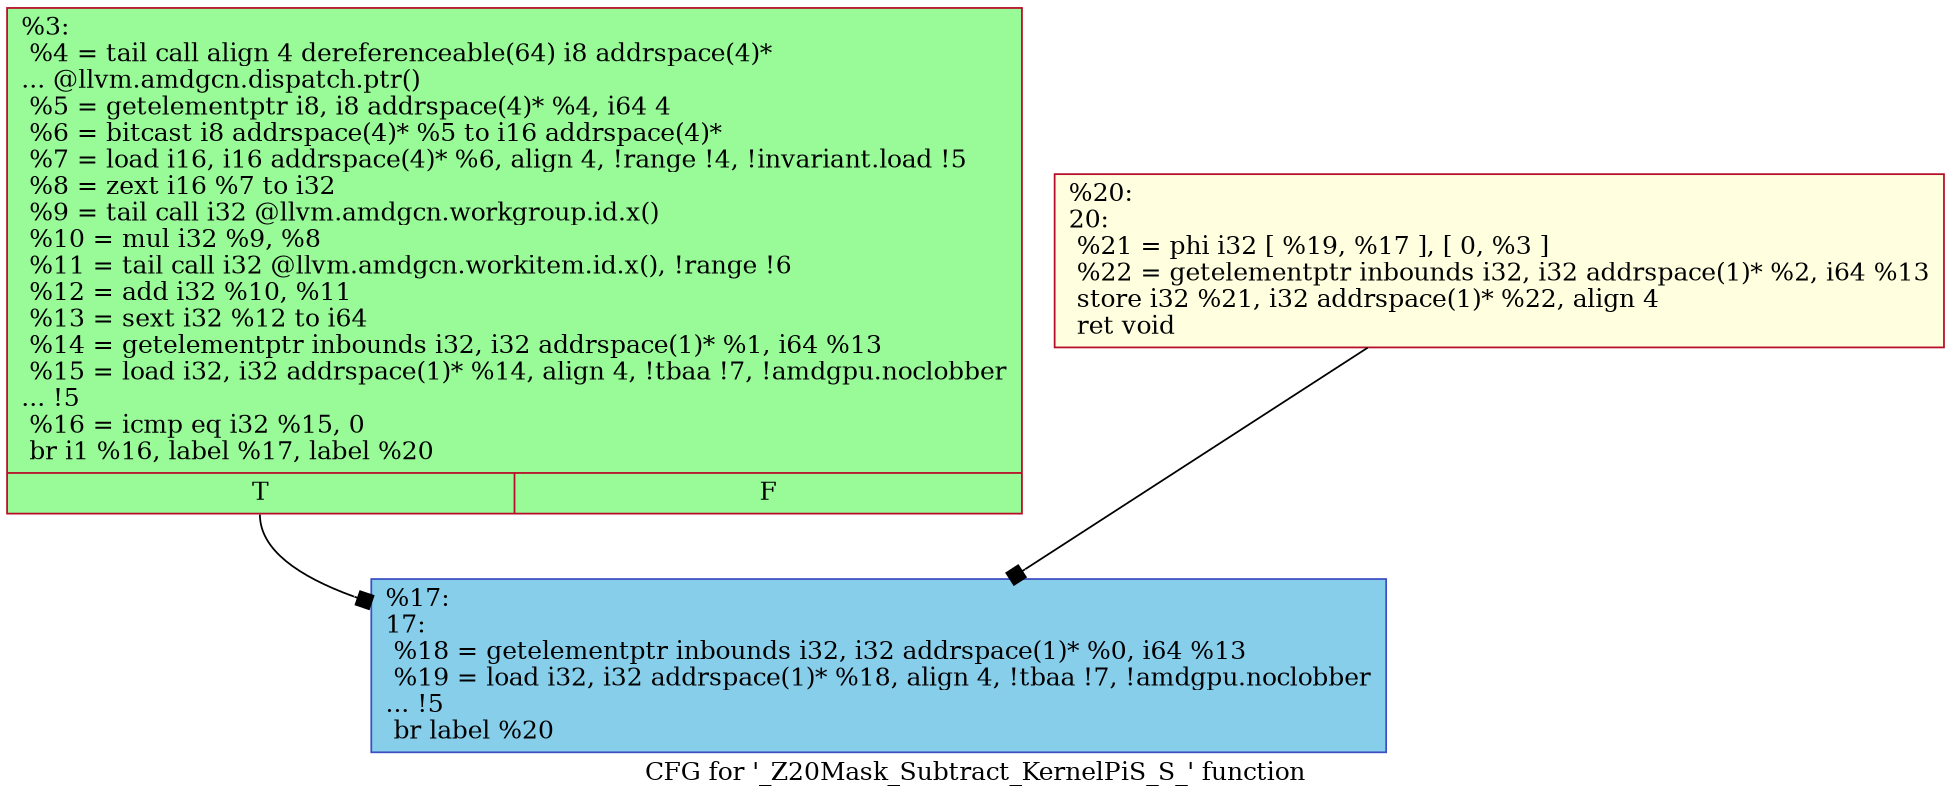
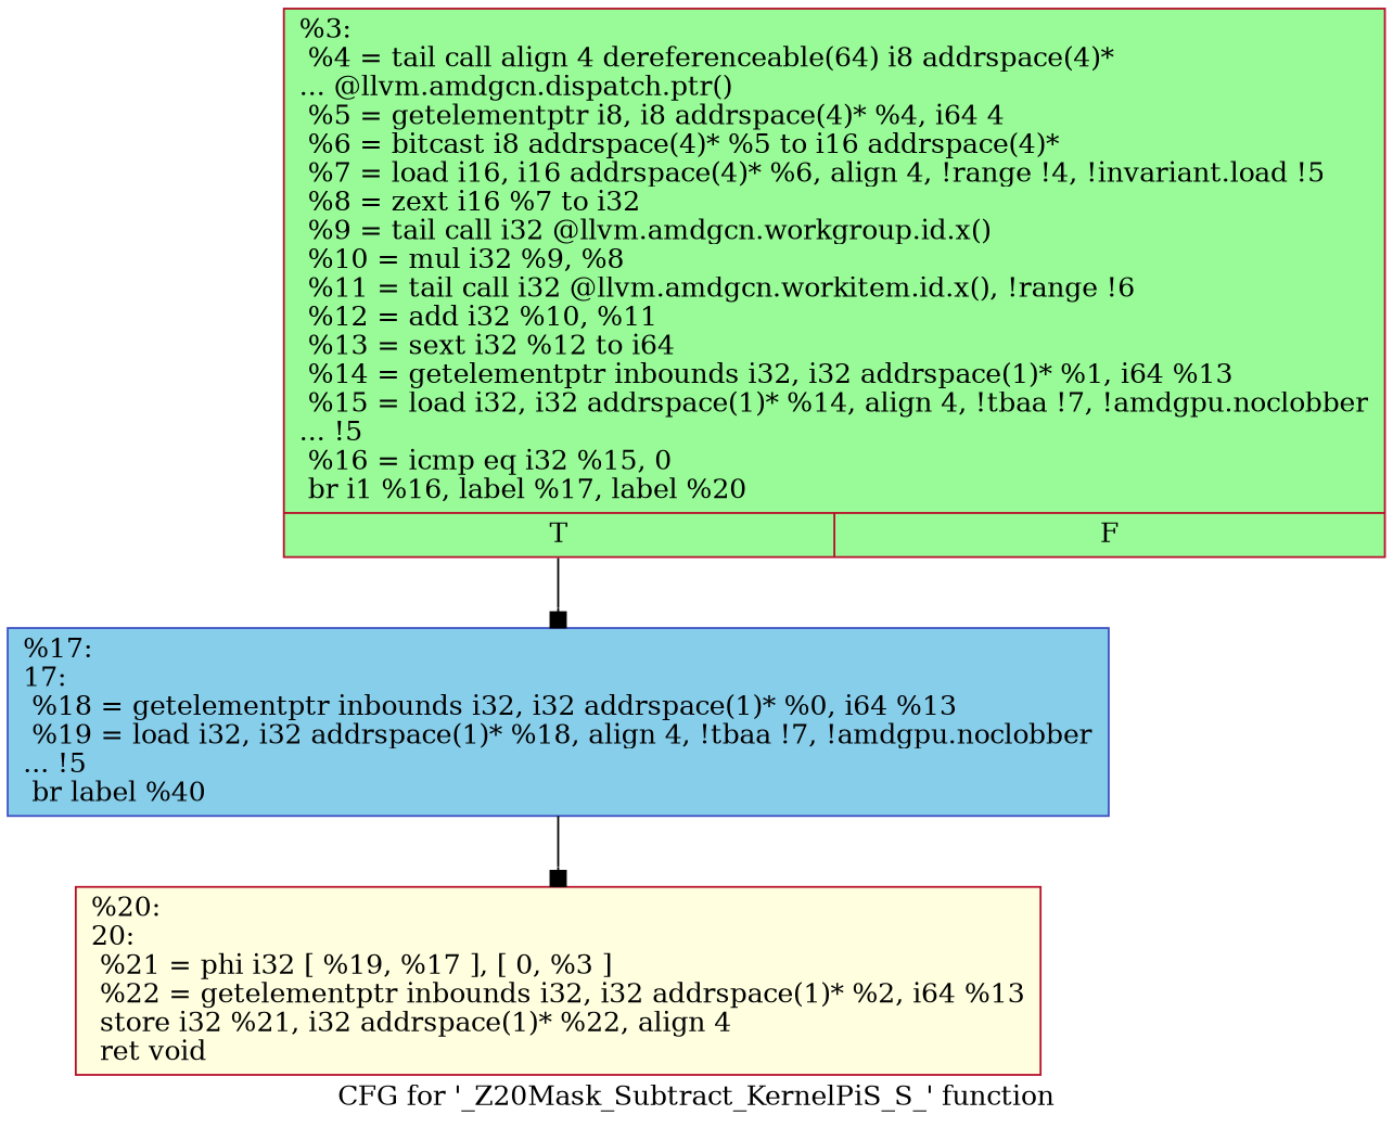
  digraph {
    label="CFG for '_Z20Mask_Subtract_KernelPiS_S_' function"
    node [color="#b70d28ff" shape=record style=filled]
    edge [arrowhead=box]
    n1 [fillcolor=palegreen label="{%3:\l  %4 = tail call align 4 dereferenceable(64) i8 addrspace(4)*\l... @llvm.amdgcn.dispatch.ptr()\l  %5 = getelementptr i8, i8 addrspace(4)* %4, i64 4\l  %6 = bitcast i8 addrspace(4)* %5 to i16 addrspace(4)*\l  %7 = load i16, i16 addrspace(4)* %6, align 4, !range !4, !invariant.load !5\l  %8 = zext i16 %7 to i32\l  %9 = tail call i32 @llvm.amdgcn.workgroup.id.x()\l  %10 = mul i32 %9, %8\l  %11 = tail call i32 @llvm.amdgcn.workitem.id.x(), !range !6\l  %12 = add i32 %10, %11\l  %13 = sext i32 %12 to i64\l  %14 = getelementptr inbounds i32, i32 addrspace(1)* %1, i64 %13\l  %15 = load i32, i32 addrspace(1)* %14, align 4, !tbaa !7, !amdgpu.noclobber\l... !5\l  %16 = icmp eq i32 %15, 0\l  br i1 %16, label %17, label %20\l|{<s0>T|<s1>F}}"]
-   n2 [color="#3d50c3ff" fillcolor=skyblue label="{%17:\l17:                                               \l  %18 = getelementptr inbounds i32, i32 addrspace(1)* %0, i64 %13\l  %19 = load i32, i32 addrspace(1)* %18, align 4, !tbaa !7, !amdgpu.noclobber\l... !5\l  br label %20\l}"]
+   n2 [color="#3d50c3ff" fillcolor=skyblue label="{%17:\l17:                                               \l  %18 = getelementptr inbounds i32, i32 addrspace(1)* %0, i64 %13\l  %19 = load i32, i32 addrspace(1)* %18, align 4, !tbaa !7, !amdgpu.noclobber\l... !5\l  br label %40\l}"]
    n3 [fillcolor=lightyellow label="{%20:\l20:                                               \l  %21 = phi i32 [ %19, %17 ], [ 0, %3 ]\l  %22 = getelementptr inbounds i32, i32 addrspace(1)* %2, i64 %13\l  store i32 %21, i32 addrspace(1)* %22, align 4\l  ret void\l}"]
    n1 -> n2 [tailport=s0]
-   n3 -> n2
+   n2 -> n3
  }
